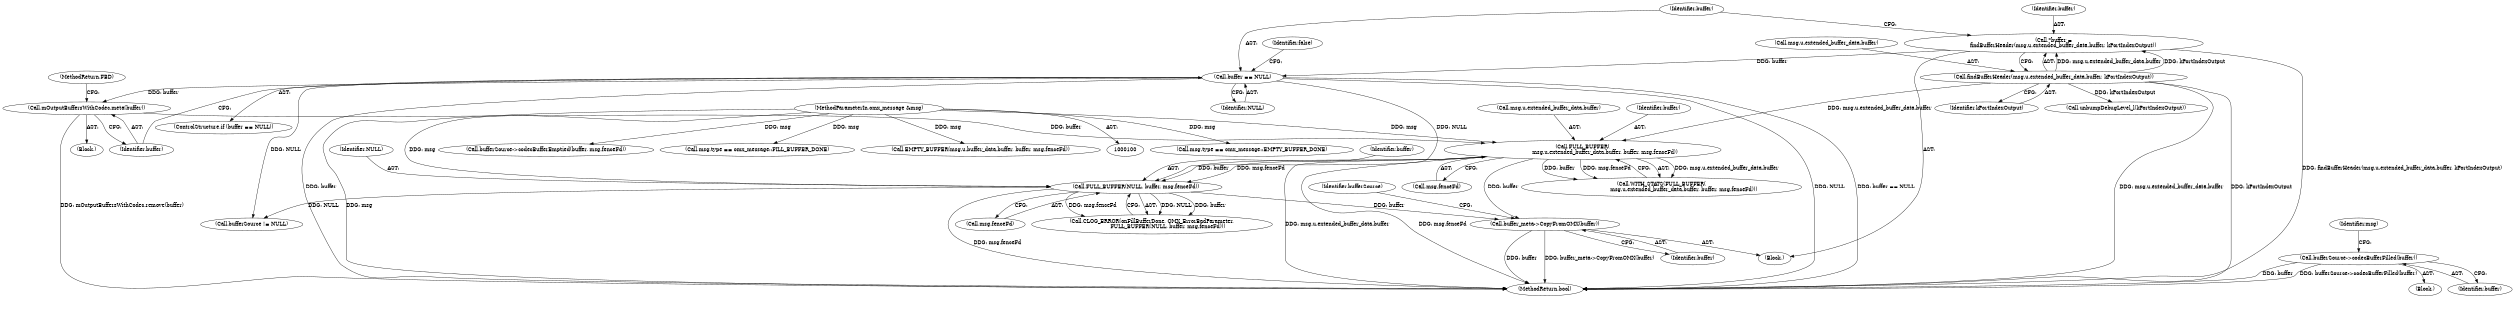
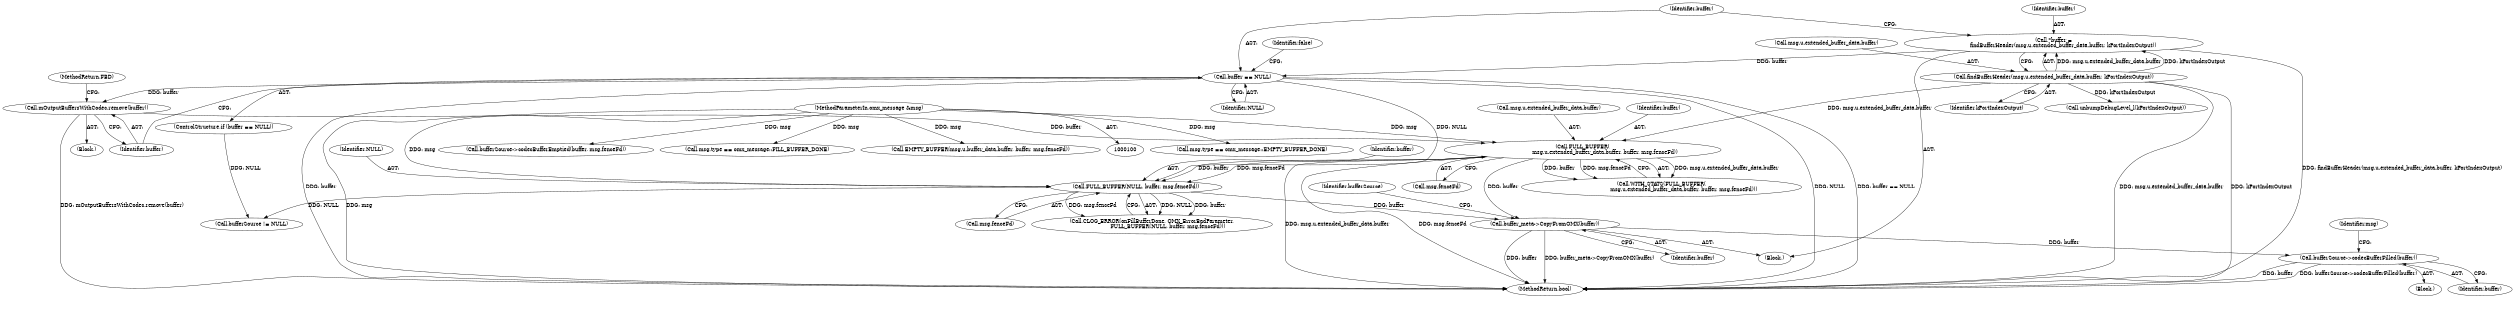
  digraph {
    n1 [label="(Call,bufferSource->codecBufferFilled(buffer))"]
    n2 [label="(MethodReturn,bool)"]
    n3 [label="(Block,)"]
    n4 [label="(Identifier,buffer)"]
    n5 [label="(Call,buffer_meta->CopyFromOMX(buffer))"]
    n6 [label="(Identifier,buffer)"]
    n7 [label="(Block,)"]
    n8 [label="(Call,FULL_BUFFER(NULL, buffer, msg.fenceFd))"]
    n9 [label="(Call,msg.fenceFd)"]
    n10 [label="(Call,CLOG_ERROR(onFillBufferDone, OMX_ErrorBadParameter,\n                    FULL_BUFFER(NULL, buffer, msg.fenceFd)))"]
    n11 [label="(Call,bufferSource != NULL)"]
    n12 [label="(Call,buffer == NULL)"]
-   n13 [label="(Call,mOutputBuffersWithCodec.meta(buffer))"]
+   n13 [label="(Call,mOutputBuffersWithCodec.remove(buffer))"]
    n14 [label="(Identifier,NULL)"]
    n15 [label="(ControlStructure,if (buffer == NULL))"]
    n16 [label="(Call,FULL_BUFFER(\n                            msg.u.extended_buffer_data.buffer, buffer, msg.fenceFd))"]
    n17 [label="(Identifier,buffer)"]
    n18 [label="(Block,)"]
    n19 [label="(Call,*buffer =\n            findBufferHeader(msg.u.extended_buffer_data.buffer, kPortIndexOutput))"]
    n20 [label="(Call,findBufferHeader(msg.u.extended_buffer_data.buffer, kPortIndexOutput))"]
    n21 [label="(Identifier,kPortIndexOutput)"]
    n22 [label="(Call,unbumpDebugLevel_l(kPortIndexOutput))"]
    n23 [label="(Call,msg.fenceFd)"]
    n24 [label="(Call,WITH_STATS(FULL_BUFFER(\n                            msg.u.extended_buffer_data.buffer, buffer, msg.fenceFd)))"]
    n25 [label="(MethodParameterIn,omx_message &msg)"]
    n26 [label="(Call,msg.type == omx_message::EMPTY_BUFFER_DONE)"]
    n27 [label="(Call,bufferSource->codecBufferEmptied(buffer, msg.fenceFd))"]
    n28 [label="(Call,msg.type == omx_message::FILL_BUFFER_DONE)"]
    n29 [label="(Call,EMPTY_BUFFER(msg.u.buffer_data.buffer, buffer, msg.fenceFd))"]
    1000100
    n31 [label="(Identifier,bufferSource)"]
    n32 [label="(Identifier,buffer)"]
    n33 [label="(Identifier,msg)"]
    n34 [label="(Identifier,buffer)"]
    n35 [label="(Call,msg.u.extended_buffer_data.buffer)"]
    n36 [label="(Call,msg.u.extended_buffer_data.buffer)"]
    n37 [label="(Identifier,false)"]
    n38 [label="(Identifier,NULL)"]
    n39 [label="(MethodReturn,FBD)"]
    n40 [label="(Identifier,buffer)"]
    n41 [label="(Identifier,buffer)"]
    n1 -> n2 [label="DDG: buffer"]
    n1 -> n2 [label="DDG: bufferSource->codecBufferFilled(buffer)"]
    n1 -> n3 [label="AST: "]
    n1 -> n4 [label="CFG: "]
    n4 -> n1 [label="AST: "]
+   n5 -> n1 [label="DDG: buffer"]
    n5 -> n2 [label="DDG: buffer"]
    n5 -> n2 [label="DDG: buffer_meta->CopyFromOMX(buffer)"]
    n5 -> n6 [label="CFG: "]
    n5 -> n7 [label="AST: "]
    n6 -> n5 [label="AST: "]
-   n8 -> n2 [label="DDG: msg.fenceFd"]
    n8 -> n5 [label="DDG: buffer"]
    n8 -> n9 [label="CFG: "]
    n8 -> n10 [label="AST: "]
    n8 -> n10 [label="DDG: NULL"]
    n8 -> n10 [label="DDG: buffer"]
    n8 -> n10 [label="DDG: msg.fenceFd"]
    n8 -> n11 [label="DDG: NULL"]
    n9 -> n8 [label="AST: "]
    n10 -> n8 [label="CFG: "]
    n12 -> n2 [label="DDG: NULL"]
    n12 -> n2 [label="DDG: buffer"]
    n12 -> n2 [label="DDG: buffer == NULL"]
    n12 -> n8 [label="DDG: NULL"]
-   n12 -> n11 [label="DDG: NULL"]
+   n15 -> n11 [label="DDG: NULL"]
    n12 -> n13 [label="DDG: buffer"]
    n12 -> n14 [label="CFG: "]
    n12 -> n15 [label="AST: "]
    n13 -> n2 [label="DDG: mOutputBuffersWithCodec.remove(buffer)"]
    n13 -> n16 [label="DDG: buffer"]
    n13 -> n17 [label="CFG: "]
    n13 -> n18 [label="AST: "]
    n14 -> n12 [label="AST: "]
    n16 -> n2 [label="DDG: msg.u.extended_buffer_data.buffer"]
    n16 -> n2 [label="DDG: msg.fenceFd"]
    n16 -> n5 [label="DDG: buffer"]
    n16 -> n8 [label="DDG: buffer"]
    n16 -> n8 [label="DDG: msg.fenceFd"]
    n16 -> n23 [label="CFG: "]
    n16 -> n24 [label="AST: "]
    n16 -> n24 [label="DDG: msg.u.extended_buffer_data.buffer"]
    n16 -> n24 [label="DDG: buffer"]
    n16 -> n24 [label="DDG: msg.fenceFd"]
    n17 -> n12 [label="CFG: "]
    n17 -> n13 [label="AST: "]
    n19 -> n2 [label="DDG: findBufferHeader(msg.u.extended_buffer_data.buffer, kPortIndexOutput)"]
    n19 -> n7 [label="AST: "]
    n19 -> n12 [label="DDG: buffer"]
    n19 -> n20 [label="CFG: "]
    n20 -> n2 [label="DDG: msg.u.extended_buffer_data.buffer"]
    n20 -> n2 [label="DDG: kPortIndexOutput"]
    n20 -> n16 [label="DDG: msg.u.extended_buffer_data.buffer"]
    n20 -> n19 [label="AST: "]
    n20 -> n19 [label="DDG: msg.u.extended_buffer_data.buffer"]
    n20 -> n19 [label="DDG: kPortIndexOutput"]
    n20 -> n21 [label="CFG: "]
    n20 -> n22 [label="DDG: kPortIndexOutput"]
    n21 -> n20 [label="AST: "]
    n23 -> n16 [label="AST: "]
    n24 -> n16 [label="CFG: "]
    n25 -> n2 [label="DDG: msg"]
    n25 -> n8 [label="DDG: msg"]
    n25 -> n16 [label="DDG: msg"]
    n25 -> n26 [label="DDG: msg"]
    n25 -> n27 [label="DDG: msg"]
    n25 -> n28 [label="DDG: msg"]
    n25 -> n29 [label="DDG: msg"]
    n25 -> 1000100 [label="AST: "]
    n31 -> n5 [label="CFG: "]
    n32 -> n19 [label="AST: "]
    n33 -> n1 [label="CFG: "]
    n34 -> n12 [label="AST: "]
    n34 -> n19 [label="CFG: "]
    n35 -> n20 [label="AST: "]
    n36 -> n16 [label="AST: "]
    n37 -> n12 [label="CFG: "]
    n38 -> n8 [label="AST: "]
    n39 -> n13 [label="CFG: "]
    n40 -> n8 [label="AST: "]
    n41 -> n16 [label="AST: "]
  }
